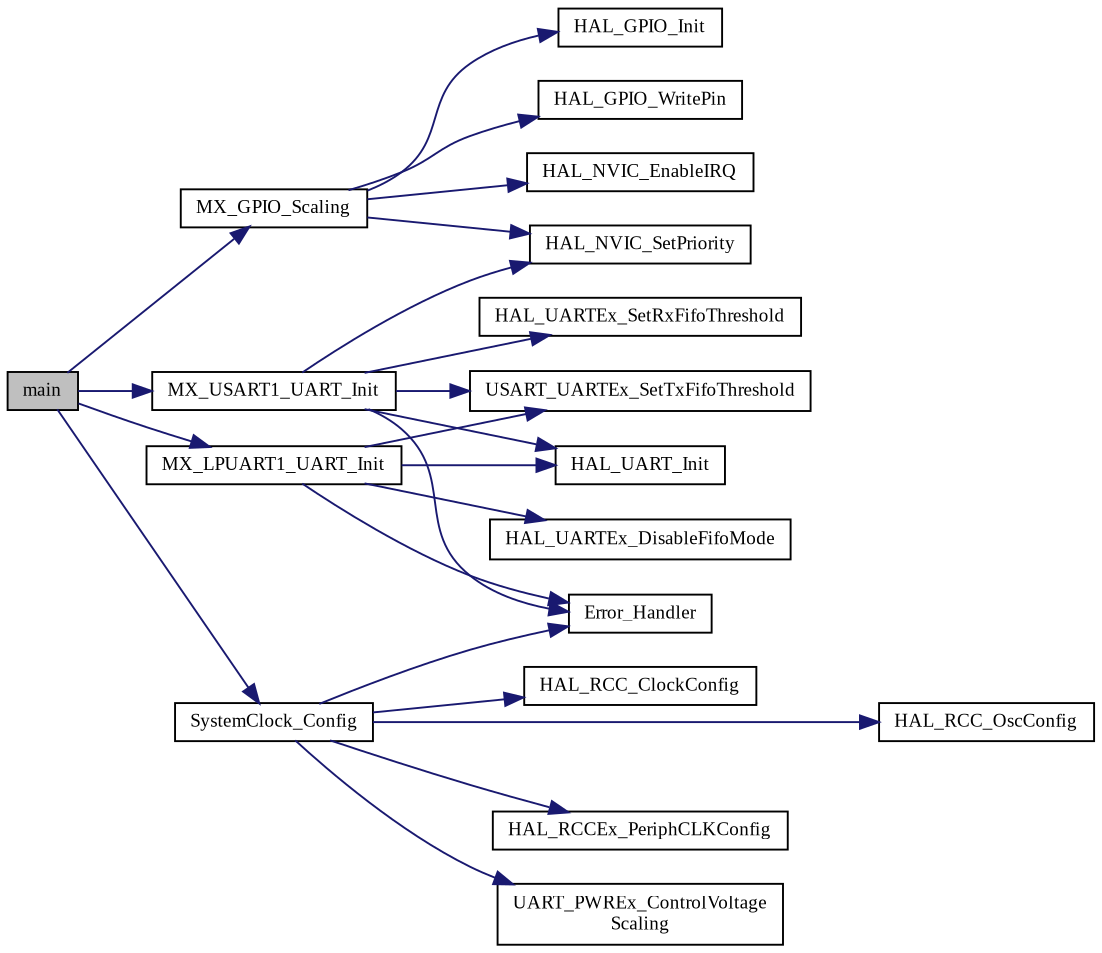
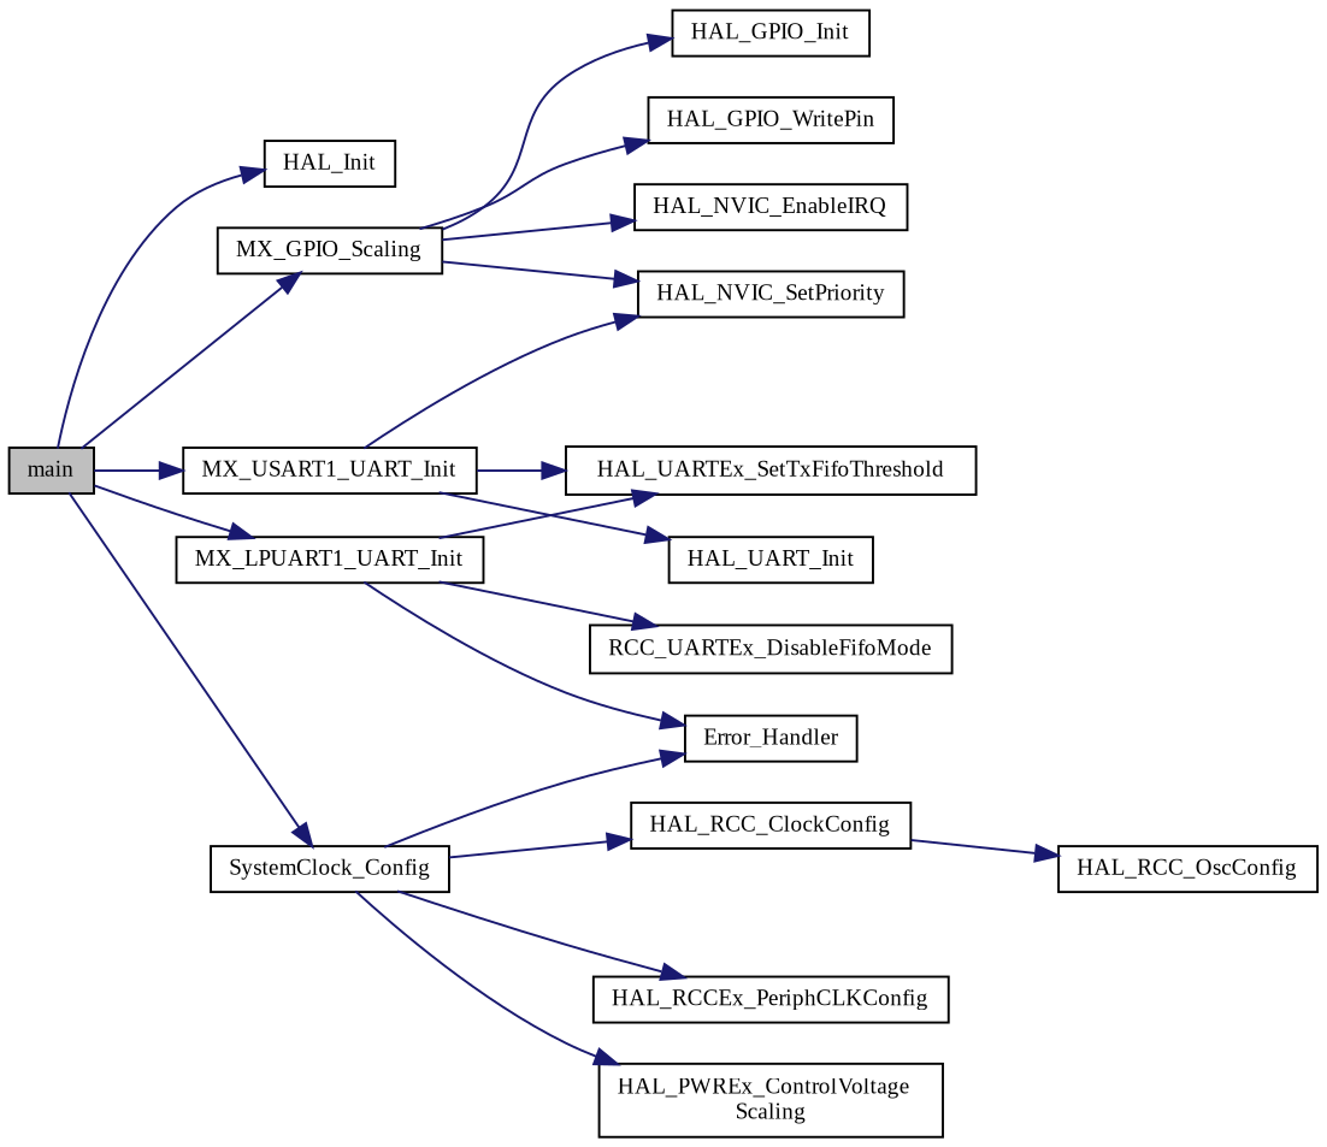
  digraph {
    fontname="Liberation Serif"
    rankdir=LR
    node [color=black fillcolor=white fontname="Liberation Serif" fontsize=10 shape=record style=filled]
    edge [color=midnightblue fontname="Liberation Serif" fontsize=10 labelfontname=Helvetica labelfontsize=10 style=solid]
    n1 [fillcolor=grey75 fontcolor=black height=0.2 label=main width=0.4]
+   n2 [height=0.2 label=HAL_Init width=0.4]
    n3 [height=0.2 label=MX_GPIO_Scaling width=0.4]
    n4 [height=0.2 label=MX_LPUART1_UART_Init width=0.4]
    n5 [height=0.2 label=MX_USART1_UART_Init width=0.4]
    n6 [height=0.2 label=SystemClock_Config width=0.4]
    n7 [height=0.2 label=HAL_GPIO_Init width=0.4]
    n8 [height=0.2 label=HAL_GPIO_WritePin width=0.4]
    n9 [height=0.2 label=HAL_NVIC_EnableIRQ width=0.4]
    n10 [height=0.2 label=HAL_NVIC_SetPriority width=0.4]
    n11 [height=0.2 label=Error_Handler width=0.4]
    n12 [height=0.2 label=HAL_UART_Init width=0.4]
-   n13 [height=0.2 label=HAL_UARTEx_DisableFifoMode width=0.4]
-   n14 [height=0.2 label=USART_UARTEx_SetTxFifoThreshold width=0.4]
-   n15 [height=0.2 label=HAL_UARTEx_SetRxFifoThreshold width=0.4]
-   n16 [height=0.2 label="UART_PWREx_ControlVoltage\lScaling" width=0.4]
+   n13 [height=0.2 label=RCC_UARTEx_DisableFifoMode width=0.4]
+   n14 [height=0.2 label=HAL_UARTEx_SetTxFifoThreshold width=0.4]
+   n16 [height=0.2 label="HAL_PWREx_ControlVoltage\lScaling" width=0.4]
    n17 [height=0.2 label=HAL_RCC_ClockConfig width=0.4]
    n18 [height=0.2 label=HAL_RCC_OscConfig width=0.4]
    n19 [height=0.2 label=HAL_RCCEx_PeriphCLKConfig width=0.4]
+   n1 -> n2
    n1 -> n3
    n1 -> n4
    n1 -> n5
    n1 -> n6
    n3 -> n7
    n3 -> n8
    n3 -> n9
    n3 -> n10
    n4 -> n11
-   n4 -> n12
    n4 -> n13
    n4 -> n14
    n5 -> n10
-   n5 -> n11
    n5 -> n12
    n5 -> n14
-   n5 -> n15
    n6 -> n11
    n6 -> n16
    n6 -> n17
-   n6 -> n18
+   n17 -> n18
    n6 -> n19
  }
